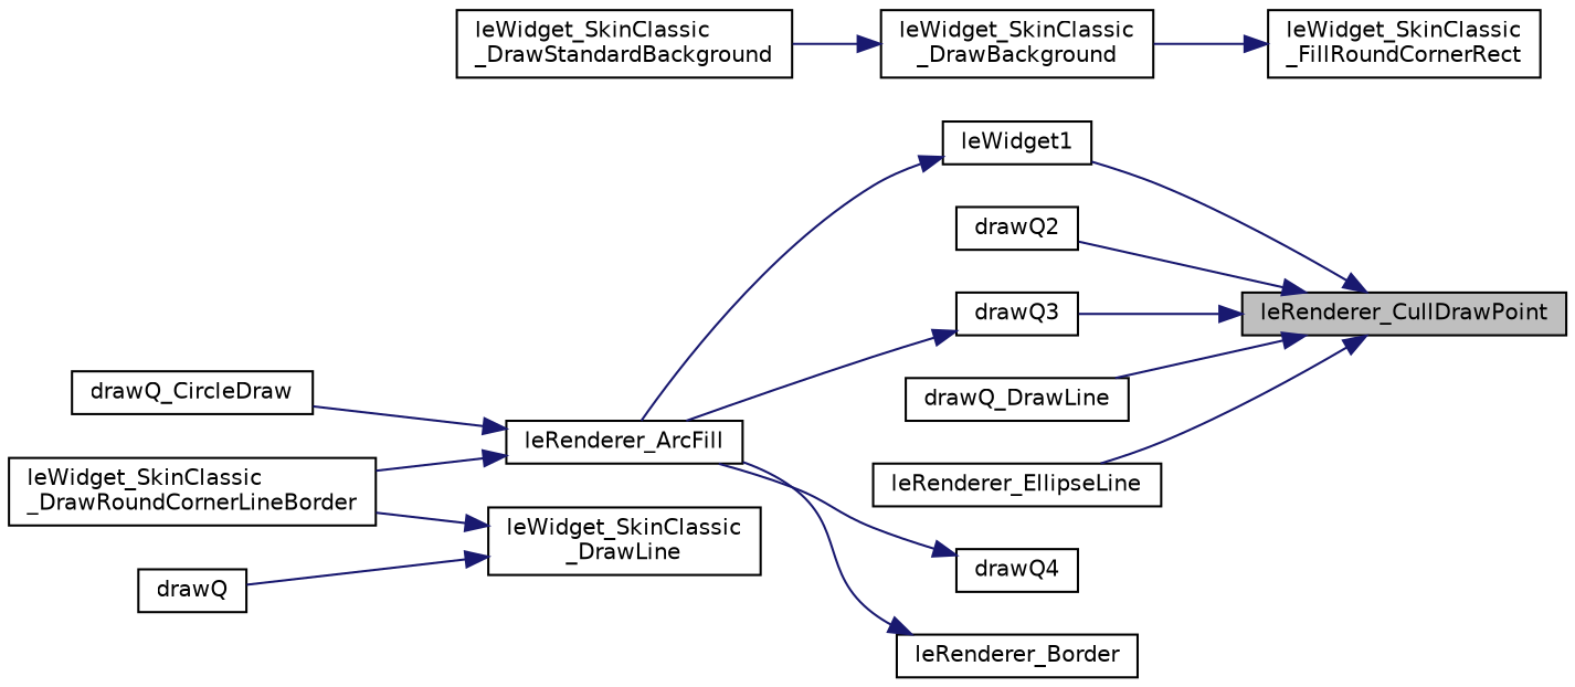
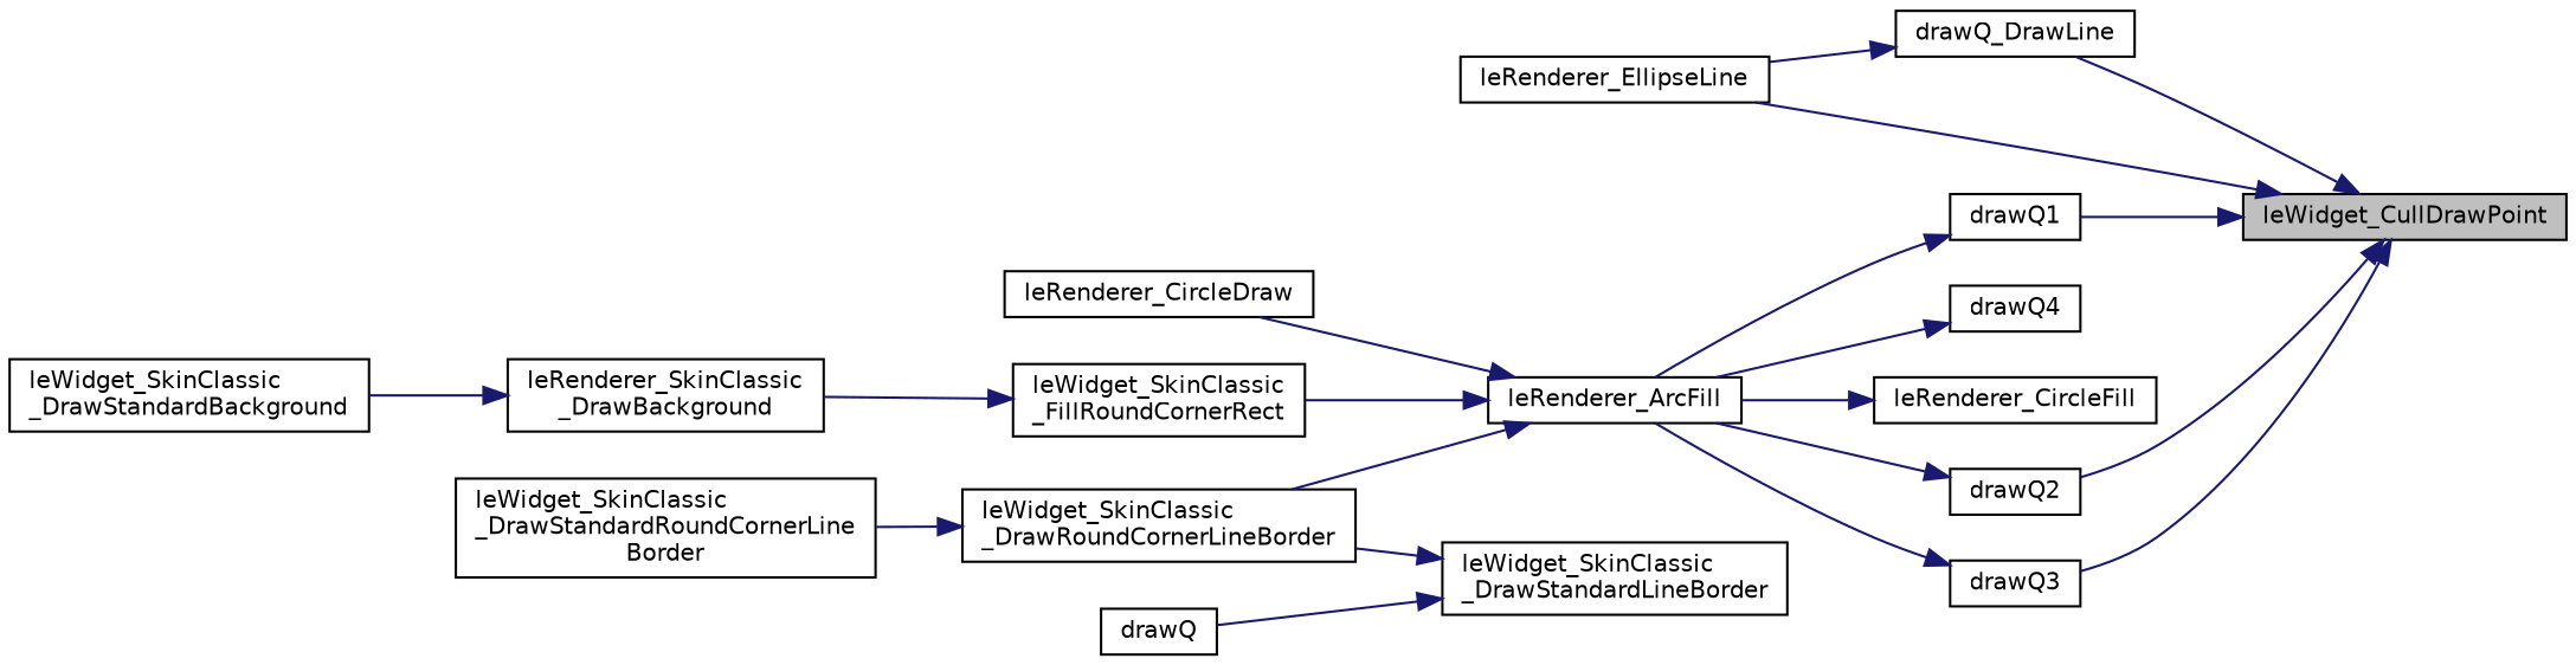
  digraph {
    rankdir=RL
    node [color=black fillcolor=white fontname=Helvetica fontsize=10 shape=record style=filled]
    edge [color=midnightblue dir=back fontname=Helvetica fontsize=10 labelfontname=Helvetica labelfontsize=10 style=solid]
-   n1 [fillcolor=grey75 fontcolor=black height=0.2 label=leRenderer_CullDrawPoint width=0.4]
-   n2 [height=0.2 label=leWidget1 width=0.4]
+   n1 [fillcolor=grey75 fontcolor=black height=0.2 label=leWidget_CullDrawPoint width=0.4]
+   n2 [height=0.2 label=drawQ1 width=0.4]
    n3 [height=0.2 label=drawQ2 width=0.4]
    n4 [height=0.2 label=drawQ3 width=0.4]
    n5 [height=0.2 label=drawQ_DrawLine width=0.4]
    n6 [height=0.2 label=leRenderer_EllipseLine width=0.4]
    n7 [height=0.2 label=leRenderer_ArcFill width=0.4]
    n8 [height=0.2 label=drawQ4 width=0.4]
-   n9 [height=0.2 label=drawQ_CircleDraw width=0.4]
+   n9 [height=0.2 label=leRenderer_CircleDraw width=0.4]
    n10 [height=0.2 label="leWidget_SkinClassic\l_DrawRoundCornerLineBorder" width=0.4]
    n11 [height=0.2 label="leWidget_SkinClassic\l_FillRoundCornerRect" width=0.4]
-   n12 [height=0.2 label=leRenderer_Border width=0.4]
-   n14 [height=0.2 label="leWidget_SkinClassic\l_DrawBackground" width=0.4]
-   n15 [height=0.2 label="leWidget_SkinClassic\l_DrawLine" width=0.4]
+   n12 [height=0.2 label=leRenderer_CircleFill width=0.4]
+   n13 [height=0.2 label="leWidget_SkinClassic\l_DrawStandardRoundCornerLine\lBorder" width=0.4]
+   n14 [height=0.2 label="leRenderer_SkinClassic\l_DrawBackground" width=0.4]
+   n15 [height=0.2 label="leWidget_SkinClassic\l_DrawStandardLineBorder" width=0.4]
    n16 [height=0.2 label=drawQ width=0.4]
    n17 [height=0.2 label="leWidget_SkinClassic\l_DrawStandardBackground" width=0.4]
    n1 -> n2
    n1 -> n3
    n1 -> n4
    n1 -> n5
    n1 -> n6
    n2 -> n7
+   n3 -> n7
    n4 -> n7
+   n5 -> n6
    n7 -> n9
    n7 -> n10
+   n7 -> n11
    n8 -> n7
+   n10 -> n13
    n11 -> n14
    n12 -> n7
    n14 -> n17
    n15 -> n10
    n15 -> n16
  }
